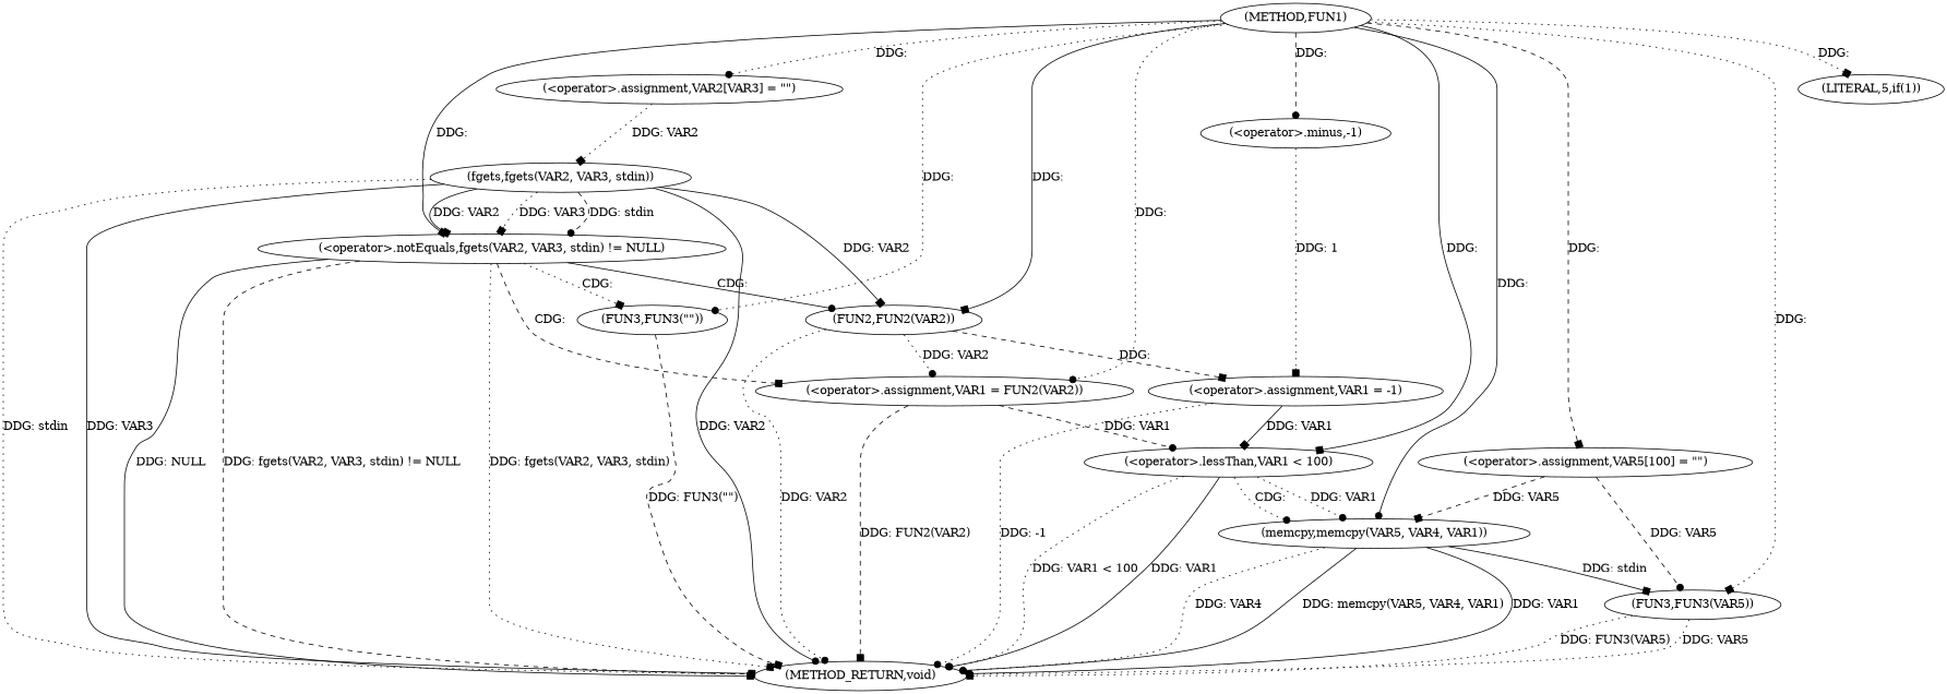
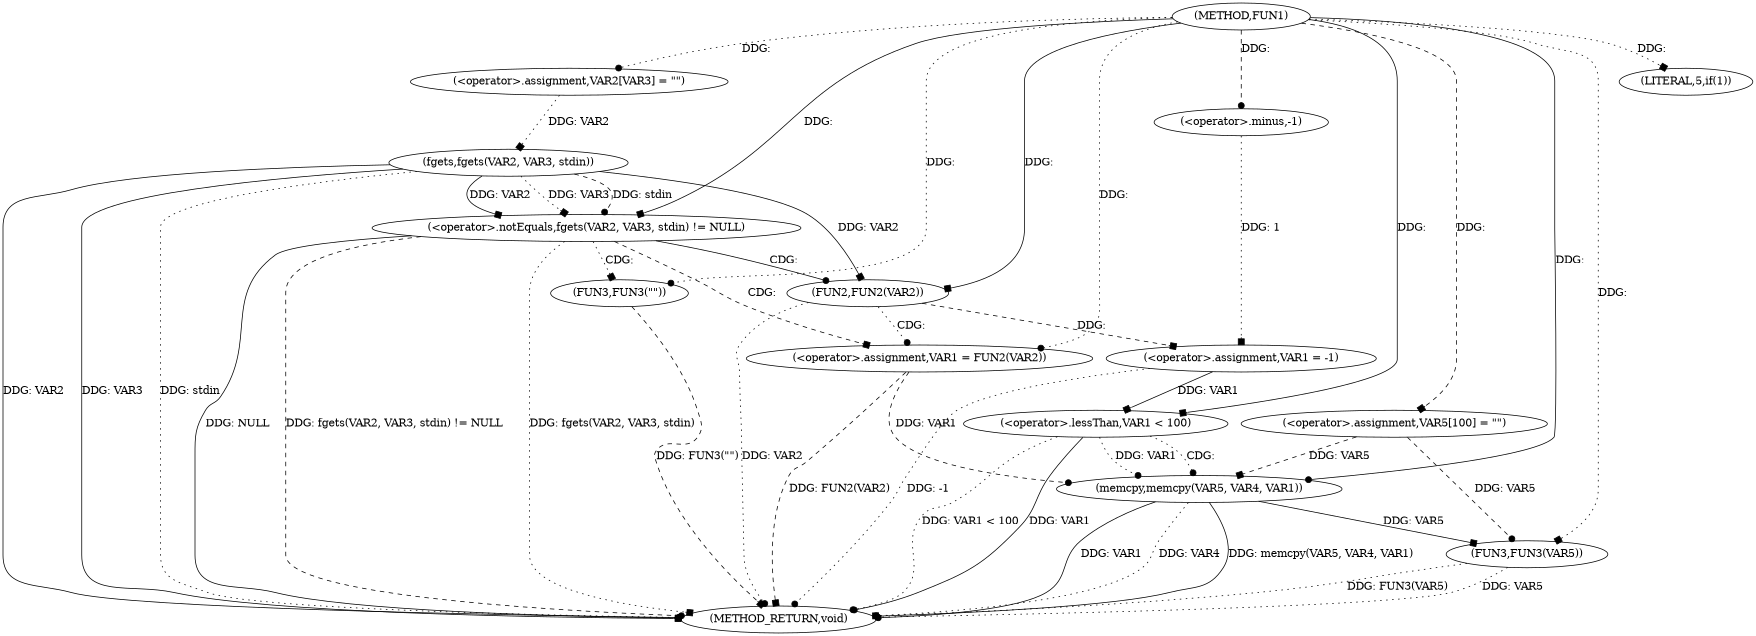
  digraph {
    edge [arrowhead=dot style=dotted]
    n1 [label="(METHOD,FUN1)"]
    n2 [label="(<operator>.minus,-1)"]
    n3 [label="(LITERAL,5,if(1))"]
    n4 [label="(<operator>.assignment,VAR2[VAR3] = \"\")"]
    n5 [label="(<operator>.notEquals,fgets(VAR2, VAR3, stdin) != NULL)"]
    n6 [label="(<operator>.assignment,VAR1 = FUN2(VAR2))"]
    n7 [label="(FUN2,FUN2(VAR2))"]
    n8 [label="(FUN3,FUN3(\"\"))"]
    n9 [label="(<operator>.assignment,VAR5[100] = \"\")"]
    n10 [label="(<operator>.lessThan,VAR1 < 100)"]
    n11 [label="(memcpy,memcpy(VAR5, VAR4, VAR1))"]
    n12 [label="(FUN3,FUN3(VAR5))"]
    n13 [label="(<operator>.assignment,VAR1 = -1)"]
    n14 [label="(METHOD_RETURN,void)"]
    n15 [label="(fgets,fgets(VAR2, VAR3, stdin))"]
    n1 -> n2 [label="DDG: " style=dashed]
    n1 -> n3 [arrowhead=box label="DDG: "]
    n1 -> n4 [label="DDG: "]
    n1 -> n5 [arrowhead=box label="DDG: " style=solid]
    n1 -> n6 [label="DDG: "]
    n1 -> n7 [arrowhead=box label="DDG: " style=solid]
    n1 -> n8 [label="DDG: "]
    n1 -> n9 [arrowhead=box label="DDG: " style=dashed]
    n1 -> n10 [arrowhead=box label="DDG: " style=solid]
    n1 -> n11 [label="DDG: " style=solid]
    n1 -> n12 [arrowhead=box label="DDG: "]
    n2 -> n13 [arrowhead=box label="DDG: 1"]
    n4 -> n15 [arrowhead=box label="DDG: VAR2"]
    n5 -> n6 [arrowhead=box label="CDG: " style=dashed]
    n5 -> n7 [label="CDG: " style=solid]
    n5 -> n8 [arrowhead=box label="CDG: "]
    n5 -> n14 [arrowhead=box label="DDG: fgets(VAR2, VAR3, stdin)"]
    n5 -> n14 [arrowhead=box label="DDG: NULL" style=solid]
    n5 -> n14 [label="DDG: fgets(VAR2, VAR3, stdin) != NULL" style=dashed]
-   n6 -> n10 [label="DDG: VAR1" style=dashed]
+   n6 -> n11 [label="DDG: VAR1" style=dashed]
    n6 -> n14 [arrowhead=box label="DDG: FUN2(VAR2)" style=dashed]
-   n7 -> n6 [label="DDG: VAR2"]
+   n7 -> n6 [label="CDG: "]
    n7 -> n13 [arrowhead=box label="DDG: " style=dashed]
    n7 -> n14 [label="DDG: VAR2"]
    n8 -> n14 [arrowhead=box label="DDG: FUN3(\"\")" style=dashed]
    n9 -> n11 [arrowhead=box label="DDG: VAR5" style=dashed]
    n9 -> n12 [label="DDG: VAR5" style=dashed]
    n10 -> n11 [label="DDG: VAR1"]
    n10 -> n11 [label="CDG: "]
    n10 -> n14 [label="DDG: VAR1 < 100"]
    n10 -> n14 [label="DDG: VAR1" style=solid]
-   n11 -> n12 [arrowhead=box label="DDG: stdin" style=solid]
+   n11 -> n12 [arrowhead=box label="DDG: VAR5" style=solid]
    n11 -> n14 [label="DDG: memcpy(VAR5, VAR4, VAR1)" style=solid]
    n11 -> n14 [label="DDG: VAR1" style=solid]
    n11 -> n14 [label="DDG: VAR4"]
    n12 -> n14 [arrowhead=box label="DDG: FUN3(VAR5)"]
    n12 -> n14 [label="DDG: VAR5"]
    n13 -> n10 [arrowhead=box label="DDG: VAR1" style=solid]
    n13 -> n14 [label="DDG: -1"]
    n15 -> n5 [arrowhead=box label="DDG: VAR2" style=solid]
    n15 -> n5 [arrowhead=box label="DDG: VAR3"]
    n15 -> n5 [label="DDG: stdin" style=dashed]
    n15 -> n7 [arrowhead=box label="DDG: VAR2" style=solid]
    n15 -> n14 [label="DDG: VAR2" style=solid]
    n15 -> n14 [label="DDG: stdin"]
    n15 -> n14 [arrowhead=box label="DDG: VAR3" style=solid]
  }
